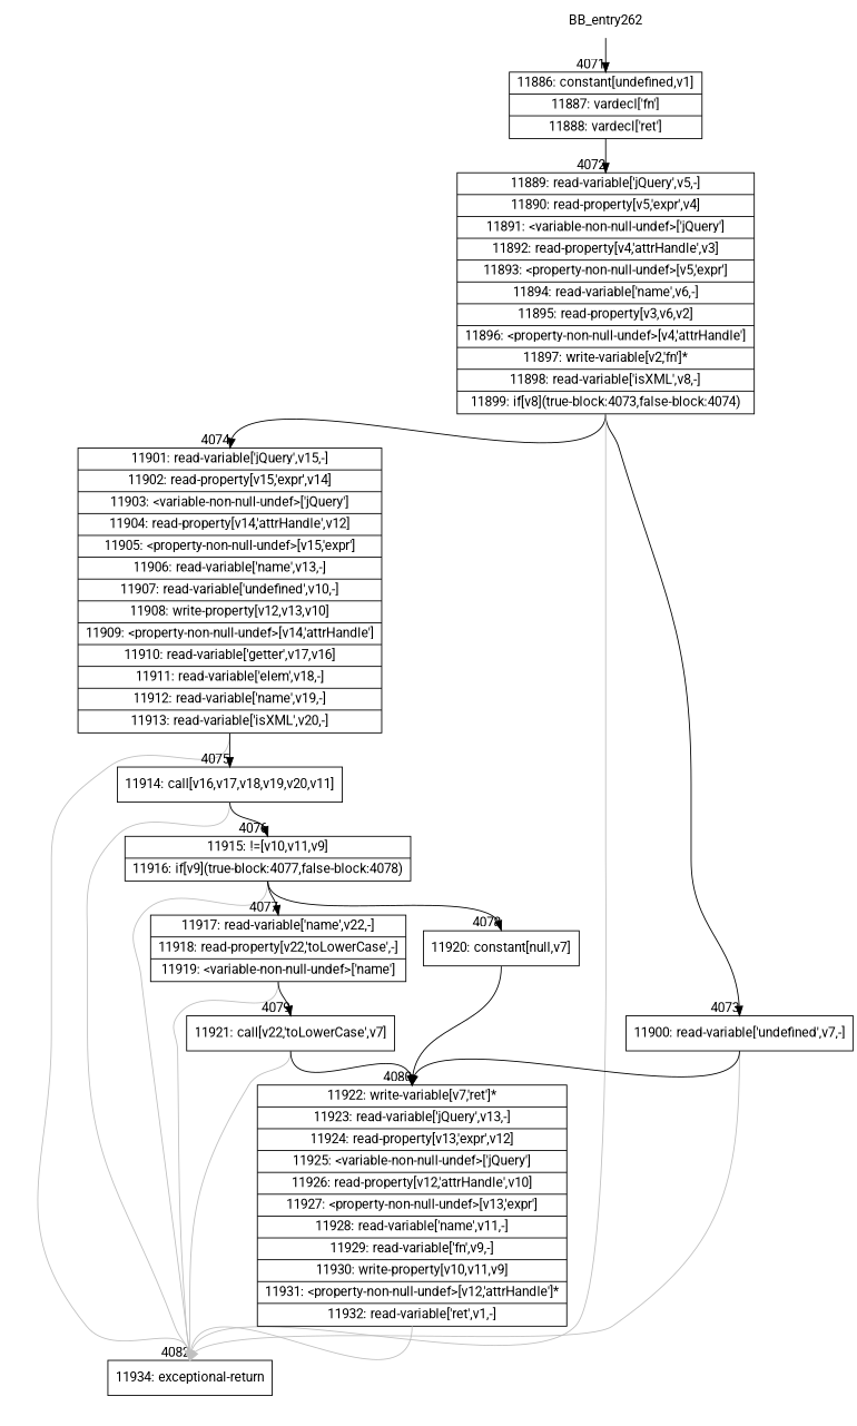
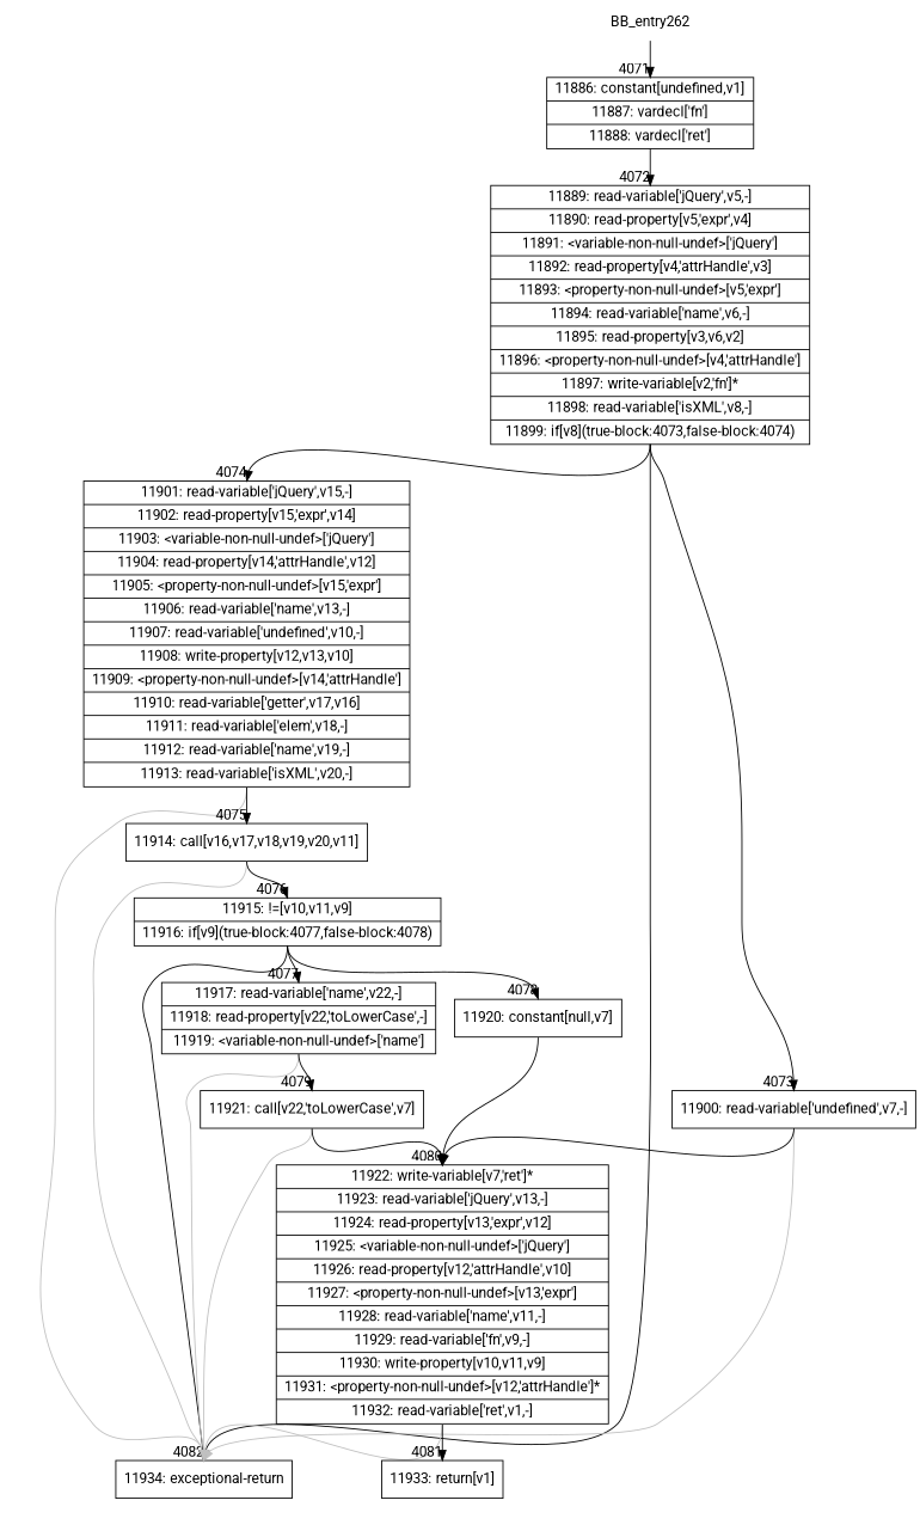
  digraph {
    fontname=Roboto
    rankdir=TD
    node [fontname=Roboto shape=record]
    edge [fontname=Roboto headport=n tailport=s]
    n1 [label=BB_entry262 shape=none]
    n2 [label="{11886: constant[undefined,v1]|11887: vardecl['fn']|11888: vardecl['ret']}"]
    n3 [label="{11889: read-variable['jQuery',v5,-]|11890: read-property[v5,'expr',v4]|11891: \<variable-non-null-undef\>['jQuery']|11892: read-property[v4,'attrHandle',v3]|11893: \<property-non-null-undef\>[v5,'expr']|11894: read-variable['name',v6,-]|11895: read-property[v3,v6,v2]|11896: \<property-non-null-undef\>[v4,'attrHandle']|11897: write-variable[v2,'fn']*|11898: read-variable['isXML',v8,-]|11899: if[v8](true-block:4073,false-block:4074)}"]
    n4 [label="{11900: read-variable['undefined',v7,-]}"]
    n5 [label="{11901: read-variable['jQuery',v15,-]|11902: read-property[v15,'expr',v14]|11903: \<variable-non-null-undef\>['jQuery']|11904: read-property[v14,'attrHandle',v12]|11905: \<property-non-null-undef\>[v15,'expr']|11906: read-variable['name',v13,-]|11907: read-variable['undefined',v10,-]|11908: write-property[v12,v13,v10]|11909: \<property-non-null-undef\>[v14,'attrHandle']|11910: read-variable['getter',v17,v16]|11911: read-variable['elem',v18,-]|11912: read-variable['name',v19,-]|11913: read-variable['isXML',v20,-]}"]
    n6 [label="{11934: exceptional-return}"]
    n7 [label="{11922: write-variable[v7,'ret']*|11923: read-variable['jQuery',v13,-]|11924: read-property[v13,'expr',v12]|11925: \<variable-non-null-undef\>['jQuery']|11926: read-property[v12,'attrHandle',v10]|11927: \<property-non-null-undef\>[v13,'expr']|11928: read-variable['name',v11,-]|11929: read-variable['fn',v9,-]|11930: write-property[v10,v11,v9]|11931: \<property-non-null-undef\>[v12,'attrHandle']*|11932: read-variable['ret',v1,-]}"]
    n8 [label="{11914: call[v16,v17,v18,v19,v20,v11]}"]
+   n9 [label="{11933: return[v1]}"]
    n10 [label="{11915: !=[v10,v11,v9]|11916: if[v9](true-block:4077,false-block:4078)}"]
    n11 [label="{11917: read-variable['name',v22,-]|11918: read-property[v22,'toLowerCase',-]|11919: \<variable-non-null-undef\>['name']}"]
    n12 [label="{11920: constant[null,v7]}"]
    n13 [label="{11921: call[v22,'toLowerCase',v7]}"]
    n1 -> n2 [headlabel="    4071"]
    n2 -> n3 [headlabel="      4072"]
    n3 -> n4 [headlabel="      4073"]
    n3 -> n5 [headlabel="      4074"]
-   n3 -> n6 [color=gray headlabel="      4082"]
+   n3 -> n6 [color=black headlabel="      4082"]
    n4 -> n6 [color=gray]
    n4 -> n7 [headlabel="      4080"]
    n5 -> n6 [color=gray]
    n5 -> n8 [headlabel="      4075"]
    n7 -> n6 [color=gray]
+   n7 -> n9 [headlabel="      4081"]
    n8 -> n6 [color=gray]
    n8 -> n10 [headlabel="      4076"]
-   n10 -> n6 [color=gray]
+   n10 -> n6 [color=black]
    n10 -> n11 [headlabel="      4077"]
    n10 -> n12 [headlabel="      4078"]
    n11 -> n6 [color=gray]
    n11 -> n13 [headlabel="      4079"]
    n12 -> n7
    n13 -> n6 [color=gray]
    n13 -> n7
  }
